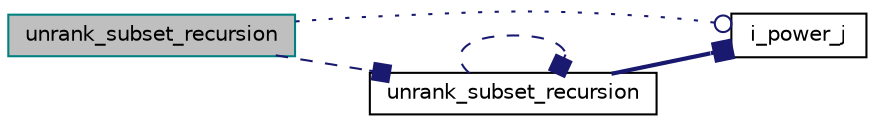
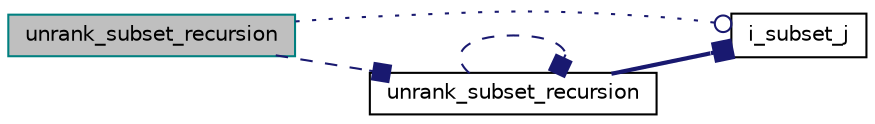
  digraph {
    rankdir=LR
    node [color=black fillcolor=white fontname=Helvetica fontsize=10 shape=record style=filled]
    edge [color=midnightblue fontname=Helvetica fontsize=10 labelfontname=Helvetica labelfontsize=10 style=dashed arrowhead=box]
    n1 [color=teal fillcolor=grey75 fontcolor=black height=0.2 label=unrank_subset_recursion width=0.4]
-   n2 [height=0.2 label=i_power_j width=0.4]
+   n2 [height=0.2 label=i_subset_j width=0.4]
    n3 [height=0.2 label=unrank_subset_recursion width=0.4]
    n1 -> n2 [style=dotted arrowhead=odot]
    n1 -> n3
    n3 -> n2 [style=bold]
    n3 -> n3
  }
